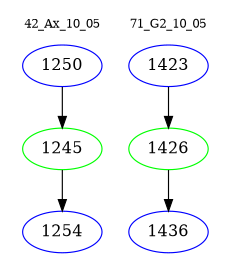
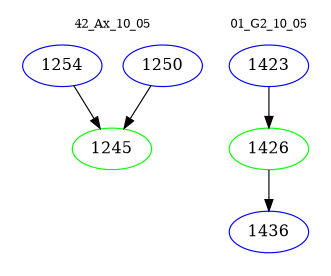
  digraph {
    node [color=blue]
    edge [color=black]
    n1 [label=1250]
    n2 [color=green label=1245]
    n3 [label=1254]
    n4 [label=1423]
    n5 [color=green label=1426]
    n6 [label=1436]
    subgraph cluster_1 {
      color=white
      fontsize=10
      label="42_Ax_10_05"
      n1
      n2
      n3
    }
    subgraph cluster_2 {
      color=white
      fontsize=10
-     label="71_G2_10_05"
+     label="01_G2_10_05"
      n4
      n5
      n6
    }
    n1 -> n2
-   n2 -> n3
+   n3 -> n2
    n4 -> n5
    n5 -> n6
  }
